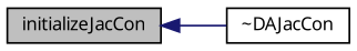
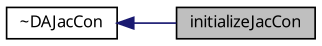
  digraph {
    rankdir=LR
    fontname="Noto Sans"
    node [color=black fontname="Noto Sans" fontsize=10 shape=record]
    n1 [fillcolor=grey75 fontcolor=black height=0.2 label=initializeJacCon style=filled width=0.4]
    n2 [height=0.2 label="~DAJacCon" width=0.4]
-   n1 -> n2 [color=midnightblue dir=back fontname="Noto Sans" fontsize=10 labelfontname=Helvetica labelfontsize=10 style=solid]
+   n2 -> n1 [color=midnightblue dir=back fontname="Noto Sans" fontsize=10 labelfontname=Helvetica labelfontsize=10 style=solid]
  }
